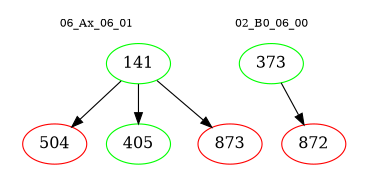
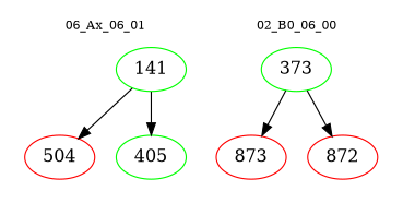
  digraph {
    node [color=green]
    edge [color=black]
    n1 [label=141]
    n2 [color=red label=504]
    n3 [label=405]
    n4 [label=373]
    n5 [color=red label=872]
    n6 [color=red label=873]
    subgraph cluster_1 {
      color=white
      fontsize=10
      label="06_Ax_06_01"
      n1
      n2
      n3
    }
    subgraph cluster_2 {
      color=white
      fontsize=10
      label="02_B0_06_00"
      n4
      n5
      n6
    }
    n1 -> n2
    n1 -> n3
    n4 -> n5
-   n1 -> n6
+   n4 -> n6
  }
